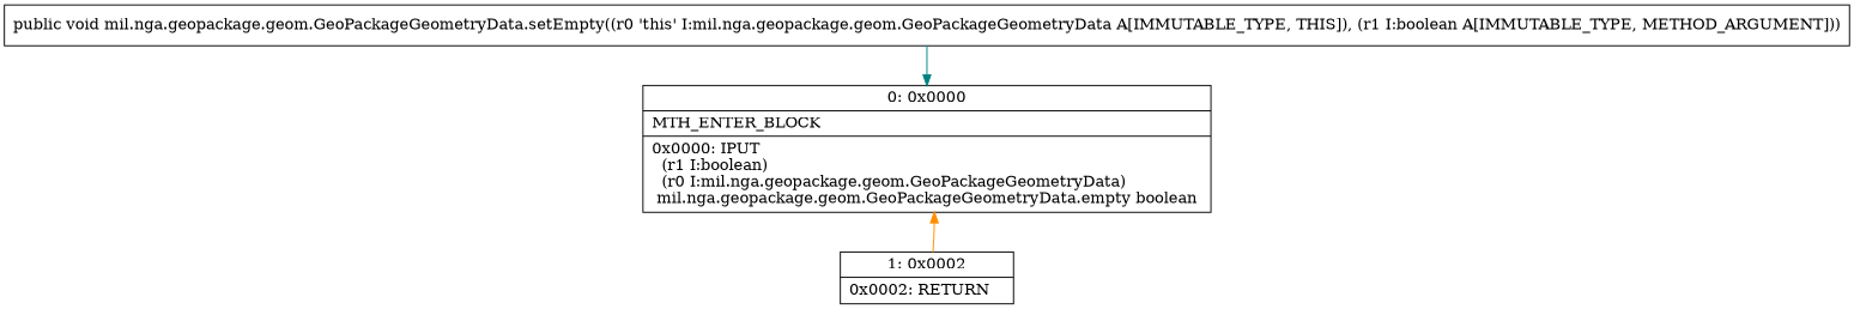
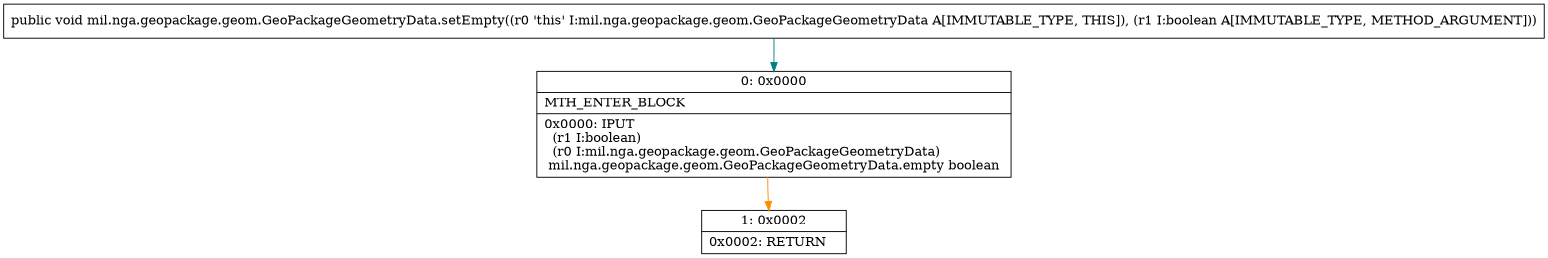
  digraph {
    node [shape=record]
    n1 [label="{0\:\ 0x0000|MTH_ENTER_BLOCK\l|0x0000: IPUT  \l  (r1 I:boolean)\l  (r0 I:mil.nga.geopackage.geom.GeoPackageGeometryData)\l mil.nga.geopackage.geom.GeoPackageGeometryData.empty boolean \l}"]
    n2 [label="{1\:\ 0x0002|0x0002: RETURN   \l}"]
    n3 [label="{public void mil.nga.geopackage.geom.GeoPackageGeometryData.setEmpty((r0 'this' I:mil.nga.geopackage.geom.GeoPackageGeometryData A[IMMUTABLE_TYPE, THIS]), (r1 I:boolean A[IMMUTABLE_TYPE, METHOD_ARGUMENT])) }"]
-   n2 -> n1 [color=darkorange]
+   n1 -> n2 [color=darkorange]
    n3 -> n1 [color=teal]
  }
